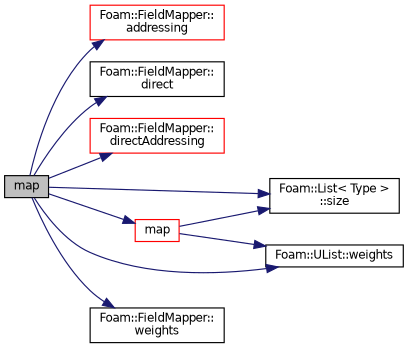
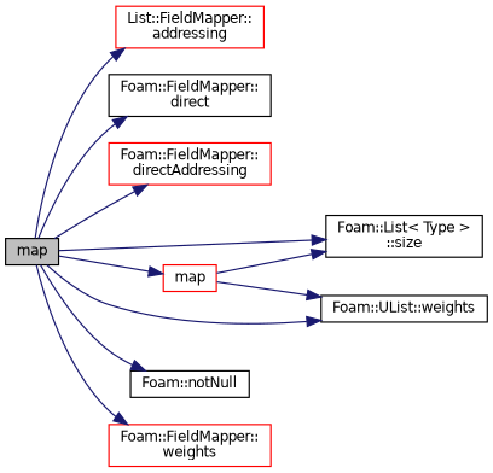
  digraph {
    rankdir=LR
    node [color=black fontname=Helvetica fontsize=10 shape=record]
    edge [color=midnightblue fontname=Helvetica fontsize=10 labelfontname=Helvetica labelfontsize=10 style=solid]
    n1 [fillcolor=grey75 fontcolor=black height=0.2 label=map style=filled width=0.4]
-   n2 [color=red height=0.2 label="Foam::FieldMapper::\laddressing" width=0.4]
+   n2 [color=red height=0.2 label="List::FieldMapper::\laddressing" width=0.4]
    n3 [height=0.2 label="Foam::FieldMapper::\ldirect" width=0.4]
    n4 [color=red height=0.2 label="Foam::FieldMapper::\ldirectAddressing" width=0.4]
    n5 [color=red height=0.2 label=map width=0.4]
    n6 [height=0.2 label="Foam::List\< Type \>\l::size" width=0.4]
    n7 [height=0.2 label="Foam::UList::weights" width=0.4]
-   n9 [height=0.2 label="Foam::FieldMapper::\lweights" width=0.4]
+   n8 [height=0.2 label="Foam::notNull" width=0.4]
+   n9 [color=red height=0.2 label="Foam::FieldMapper::\lweights" width=0.4]
    n1 -> n2
    n1 -> n3
    n1 -> n4
    n1 -> n5
    n1 -> n6
    n1 -> n7
+   n1 -> n8
    n1 -> n9
    n5 -> n6
    n5 -> n7
  }
